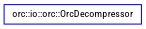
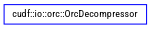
  digraph {
    rankdir=LR
    fontname="Roboto Condensed"
-   n1 [color=blue fillcolor=white fontname="Roboto Condensed" fontsize=10 height=0.2 label="orc::io::orc::OrcDecompressor" shape=record style=filled width=0.4]
+   n1 [color=blue fillcolor=white fontname="Roboto Condensed" fontsize=10 height=0.2 label="cudf::io::orc::OrcDecompressor" shape=record style=filled width=0.4]
  }
